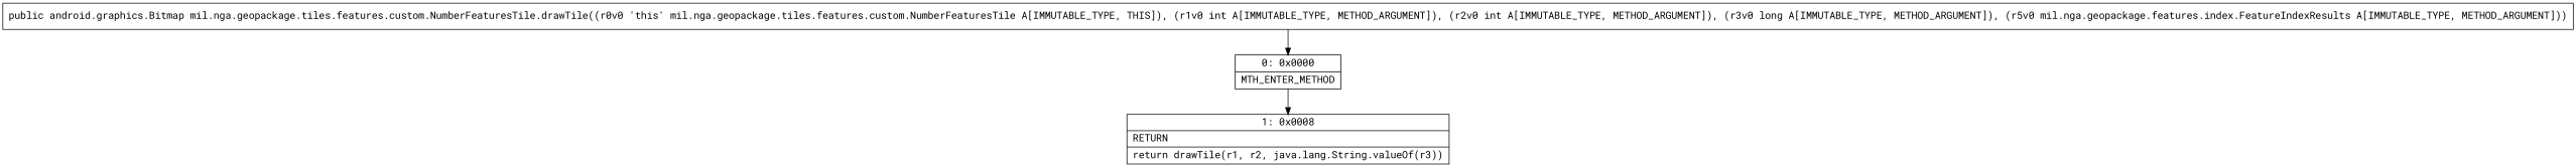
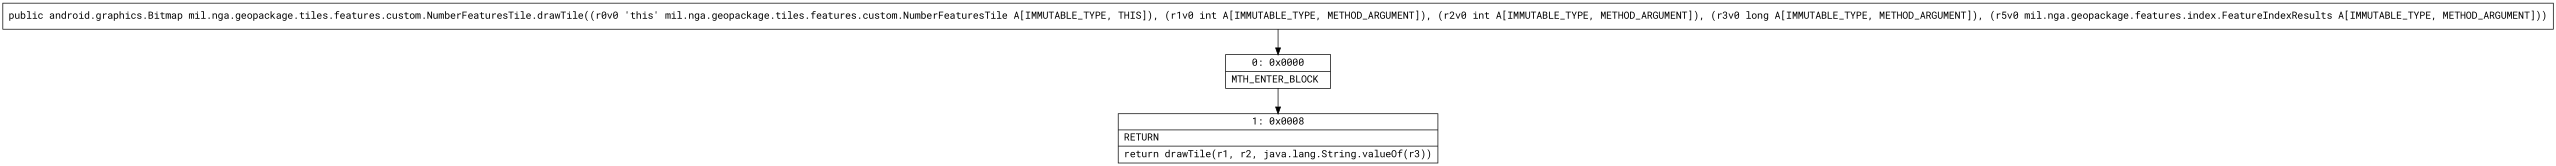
  digraph {
    fontname="Roboto Mono"
    node [shape=record fontname="Roboto Mono"]
    edge [fontname="Roboto Mono"]
-   n1 [label="{0\:\ 0x0000|MTH_ENTER_METHOD\l}"]
+   n1 [label="{0\:\ 0x0000|MTH_ENTER_BLOCK\l}"]
    n2 [label="{1\:\ 0x0008|RETURN\l|return drawTile(r1, r2, java.lang.String.valueOf(r3))\l}"]
    n3 [label="{public android.graphics.Bitmap mil.nga.geopackage.tiles.features.custom.NumberFeaturesTile.drawTile((r0v0 'this' mil.nga.geopackage.tiles.features.custom.NumberFeaturesTile A[IMMUTABLE_TYPE, THIS]), (r1v0 int A[IMMUTABLE_TYPE, METHOD_ARGUMENT]), (r2v0 int A[IMMUTABLE_TYPE, METHOD_ARGUMENT]), (r3v0 long A[IMMUTABLE_TYPE, METHOD_ARGUMENT]), (r5v0 mil.nga.geopackage.features.index.FeatureIndexResults A[IMMUTABLE_TYPE, METHOD_ARGUMENT])) }"]
    n1 -> n2
    n3 -> n1
  }
